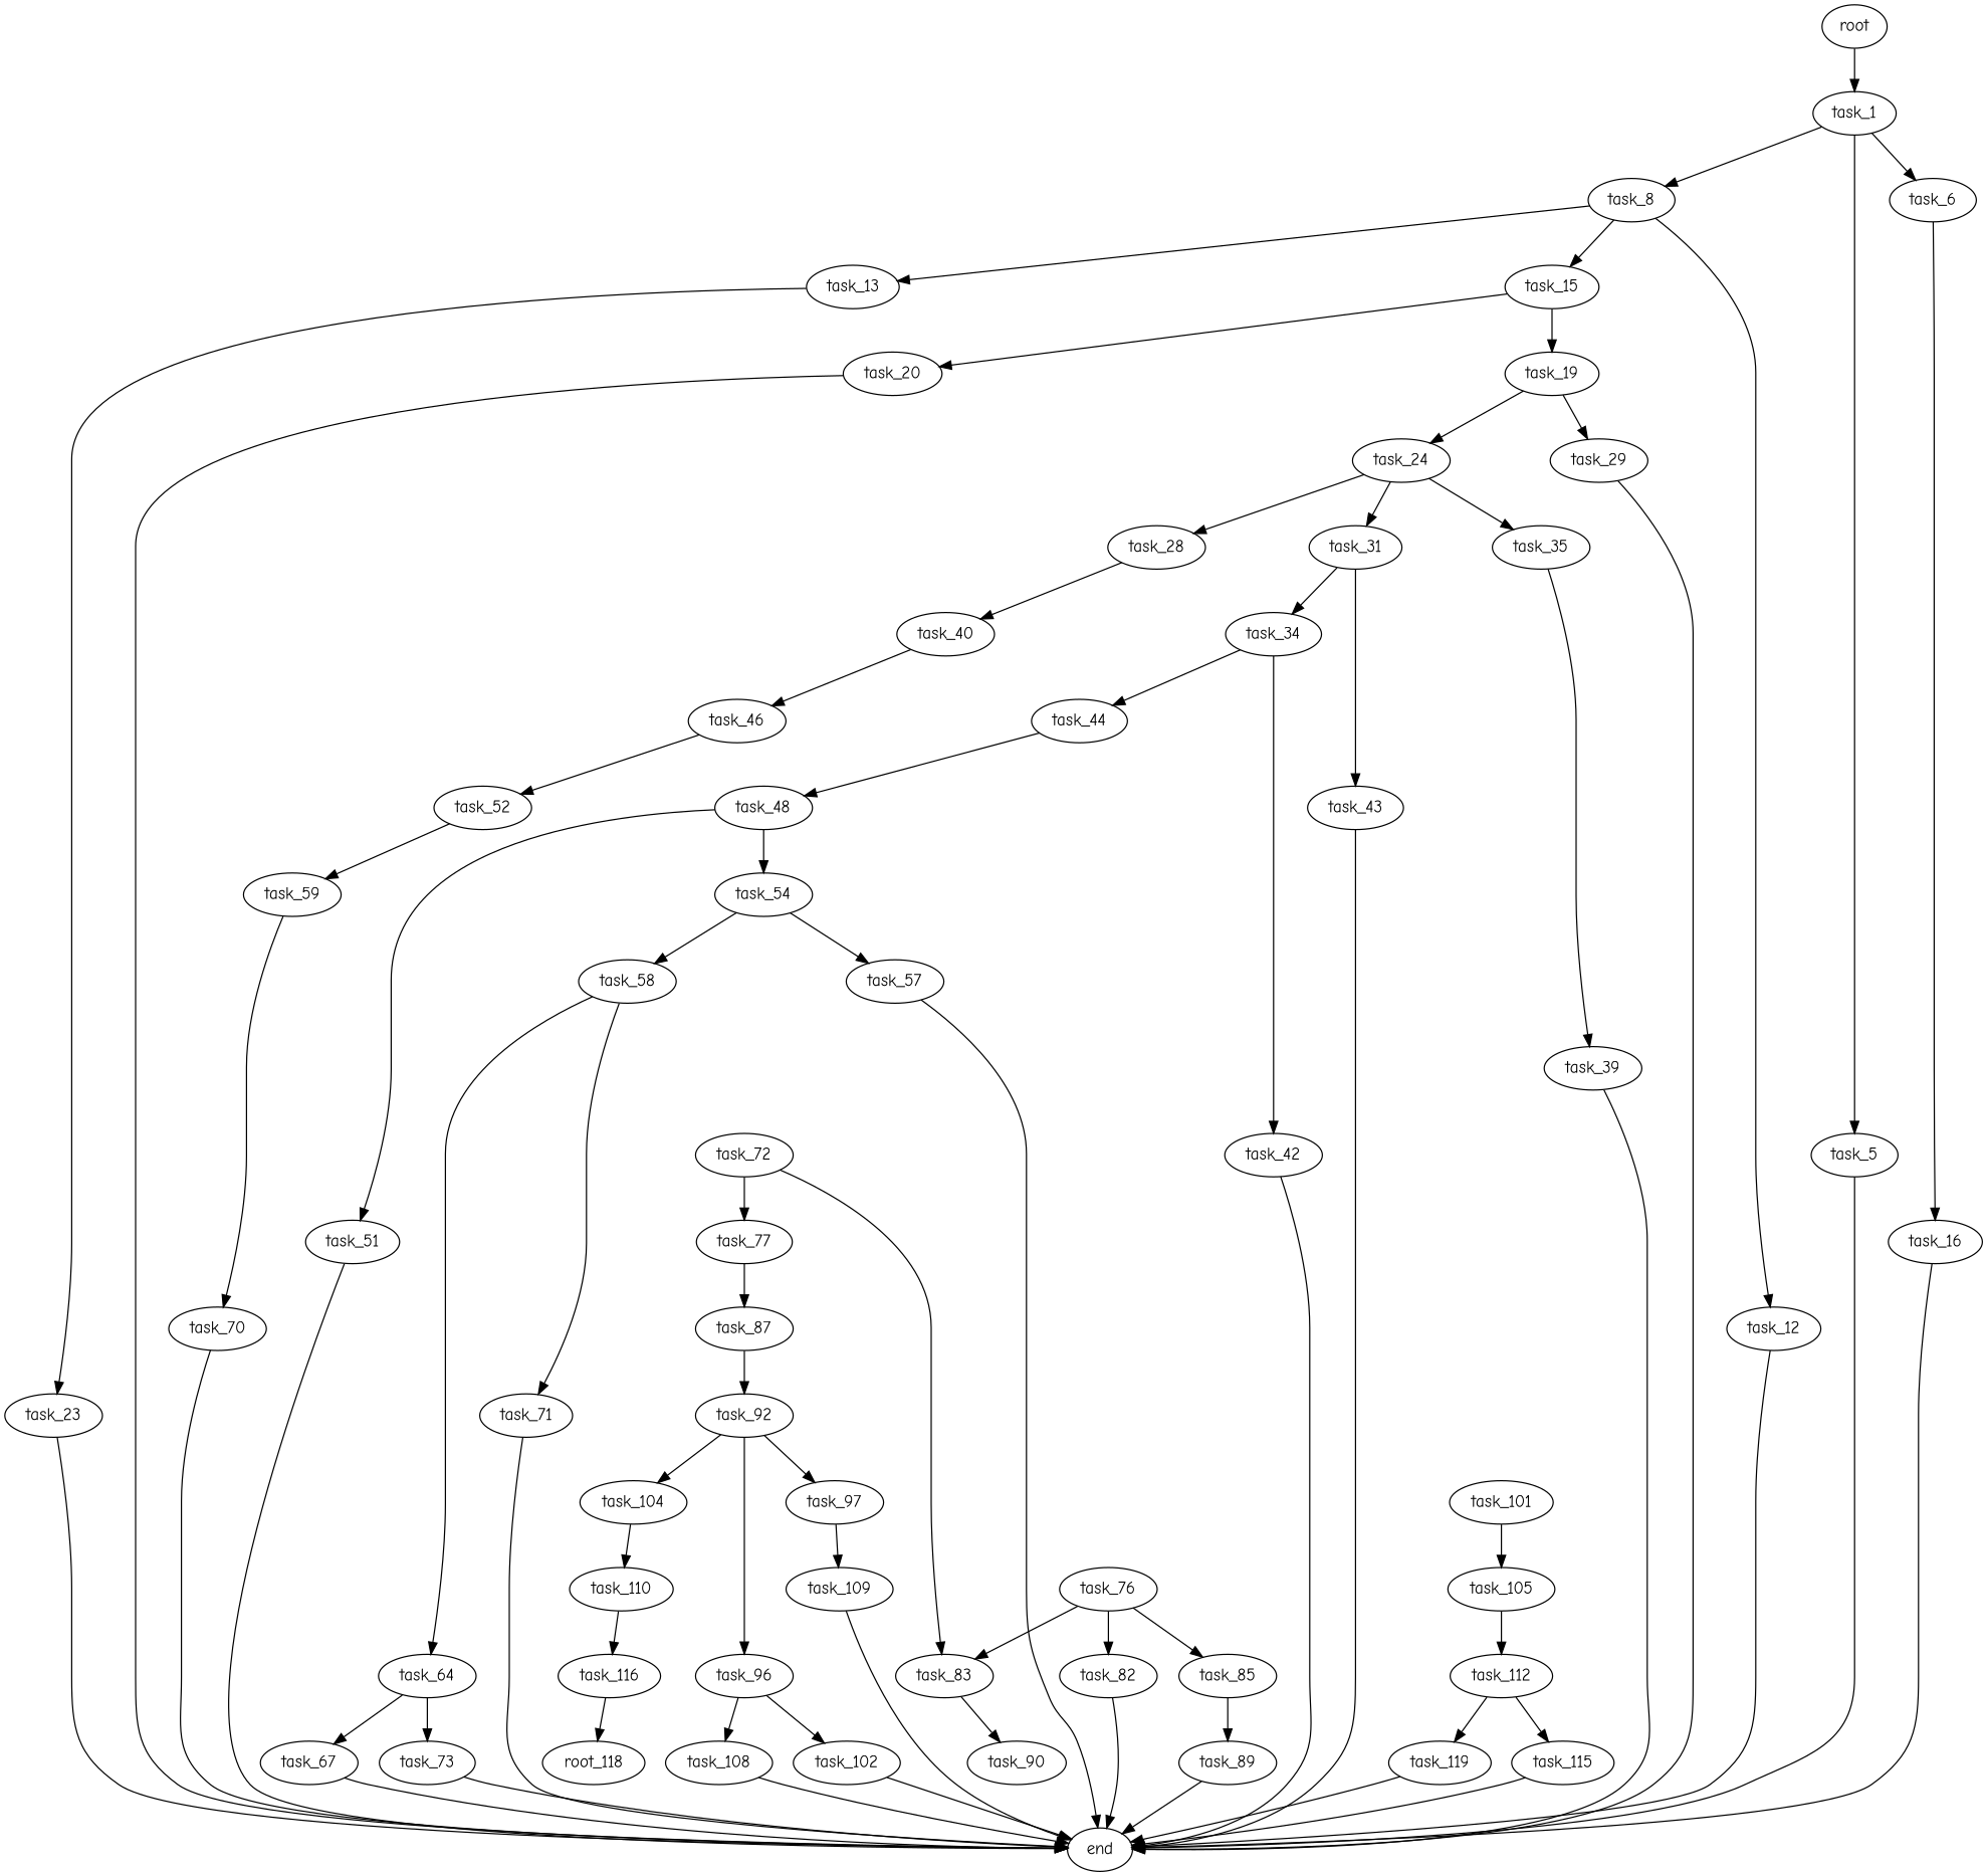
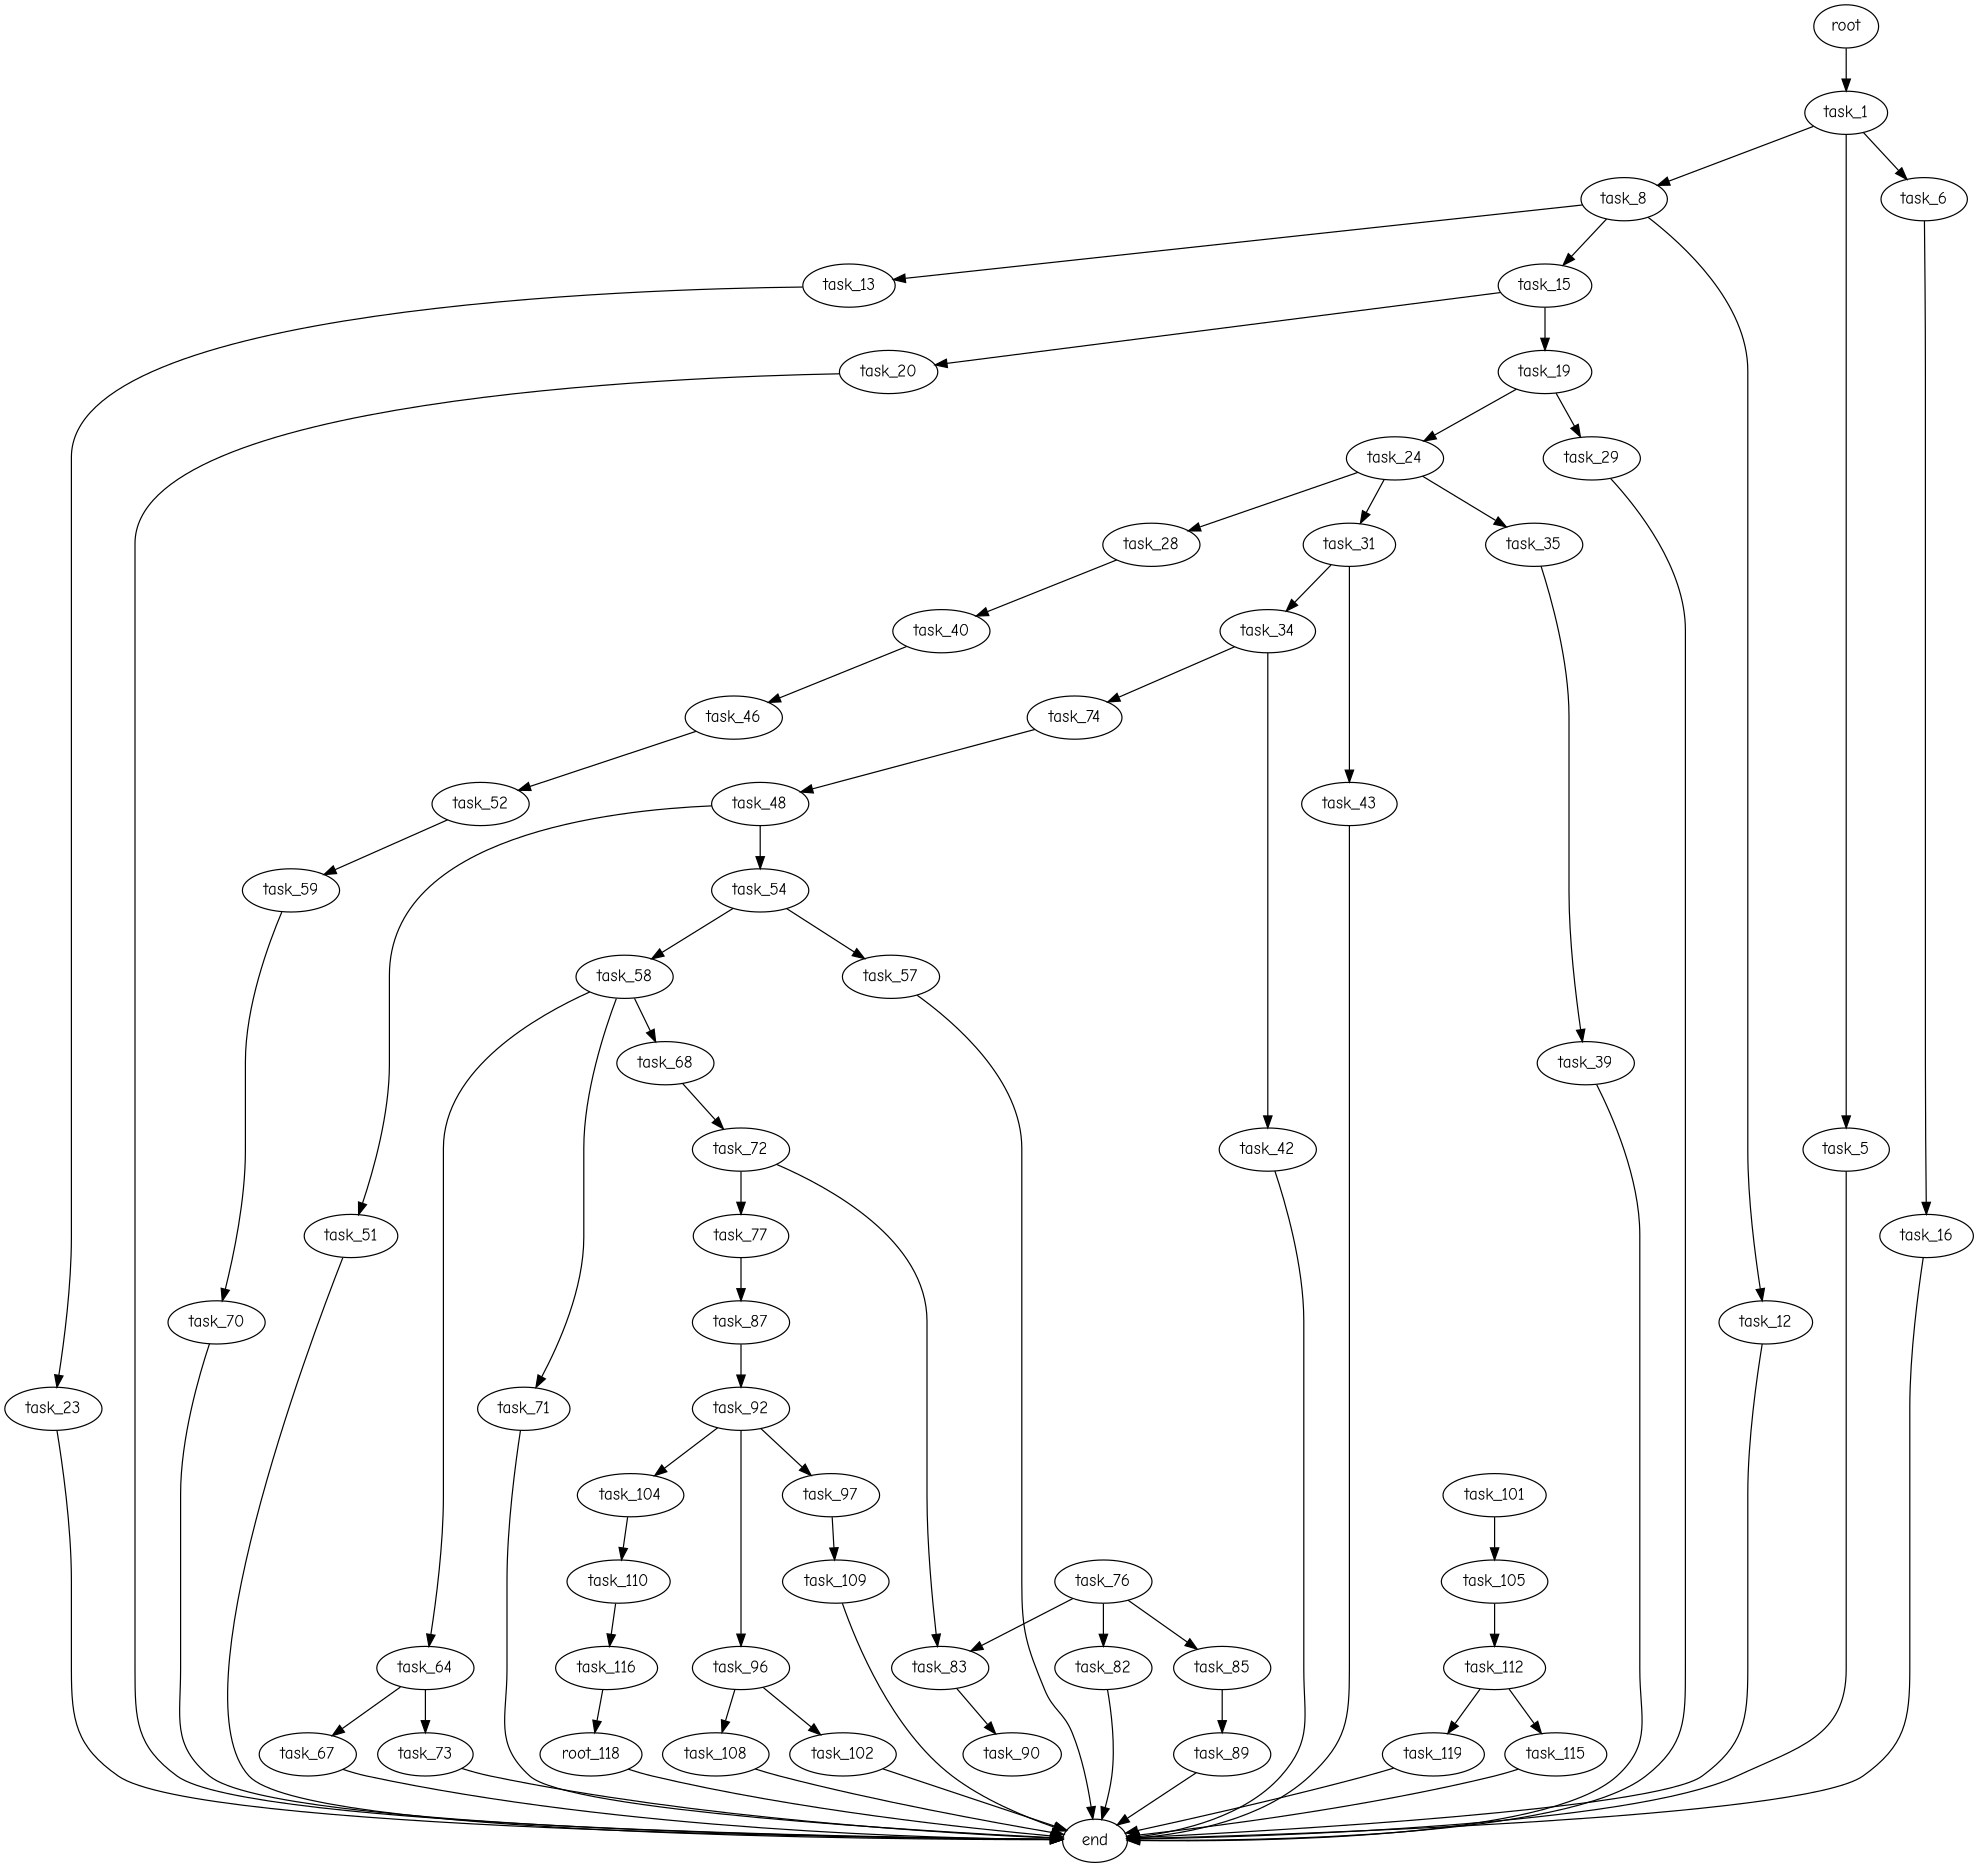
  digraph {
    fontname="Comic Neue"
    node [fontname="Comic Neue"]
    edge [fontname="Comic Neue"]
    root
    task_1
    task_5
    task_6
    task_8
    end
    task_16
    task_12
    task_13
    task_15
    task_23
    task_19
    task_20
    task_24
    task_29
    task_28
    task_31
    task_35
    task_40
    task_34
    task_43
    task_39
    task_46
    task_42
-   task_44
+   task_44 [label=task_74]
    task_48
    task_52
    task_51
    task_54
    task_59
    task_57
    task_58
    task_70
    task_64
+   task_68
    task_71
    task_67
    task_73
    task_72
    task_77
    task_83
    task_76
    task_82
    task_85
    task_87
    task_90
    task_89
    task_92
    task_96
    task_97
    task_104
    task_101
    task_105
    task_102
    task_108
    task_109
    task_110
    task_112
    task_116
    task_115
    task_119
    n62 [label=root_118]
    root -> task_1
    task_1 -> task_5
    task_1 -> task_6
    task_1 -> task_8
    task_5 -> end
    task_6 -> task_16
    task_8 -> task_12
    task_8 -> task_13
    task_8 -> task_15
    task_16 -> end
    task_12 -> end
    task_13 -> task_23
    task_15 -> task_19
    task_15 -> task_20
    task_23 -> end
    task_19 -> task_24
    task_19 -> task_29
    task_20 -> end
    task_24 -> task_28
    task_24 -> task_31
    task_24 -> task_35
    task_29 -> end
    task_28 -> task_40
    task_31 -> task_34
    task_31 -> task_43
    task_35 -> task_39
    task_40 -> task_46
    task_34 -> task_42
    task_34 -> task_44
    task_43 -> end
    task_39 -> end
    task_46 -> task_52
    task_42 -> end
    task_44 -> task_48
    task_48 -> task_51
    task_48 -> task_54
    task_52 -> task_59
    task_51 -> end
    task_54 -> task_57
    task_54 -> task_58
    task_59 -> task_70
    task_57 -> end
    task_58 -> task_64
+   task_58 -> task_68
    task_58 -> task_71
    task_70 -> end
    task_64 -> task_67
    task_64 -> task_73
+   task_68 -> task_72
    task_71 -> end
    task_67 -> end
    task_73 -> end
    task_72 -> task_77
    task_72 -> task_83
    task_77 -> task_87
    task_83 -> task_90
    task_76 -> task_83
    task_76 -> task_82
    task_76 -> task_85
    task_82 -> end
    task_85 -> task_89
    task_87 -> task_92
    task_89 -> end
    task_92 -> task_96
    task_92 -> task_97
    task_92 -> task_104
    task_96 -> task_102
    task_96 -> task_108
    task_97 -> task_109
    task_104 -> task_110
    task_101 -> task_105
    task_105 -> task_112
    task_102 -> end
    task_108 -> end
    task_109 -> end
    task_110 -> task_116
    task_112 -> task_115
    task_112 -> task_119
    task_116 -> n62
    task_115 -> end
    task_119 -> end
+   n62 -> end
  }
